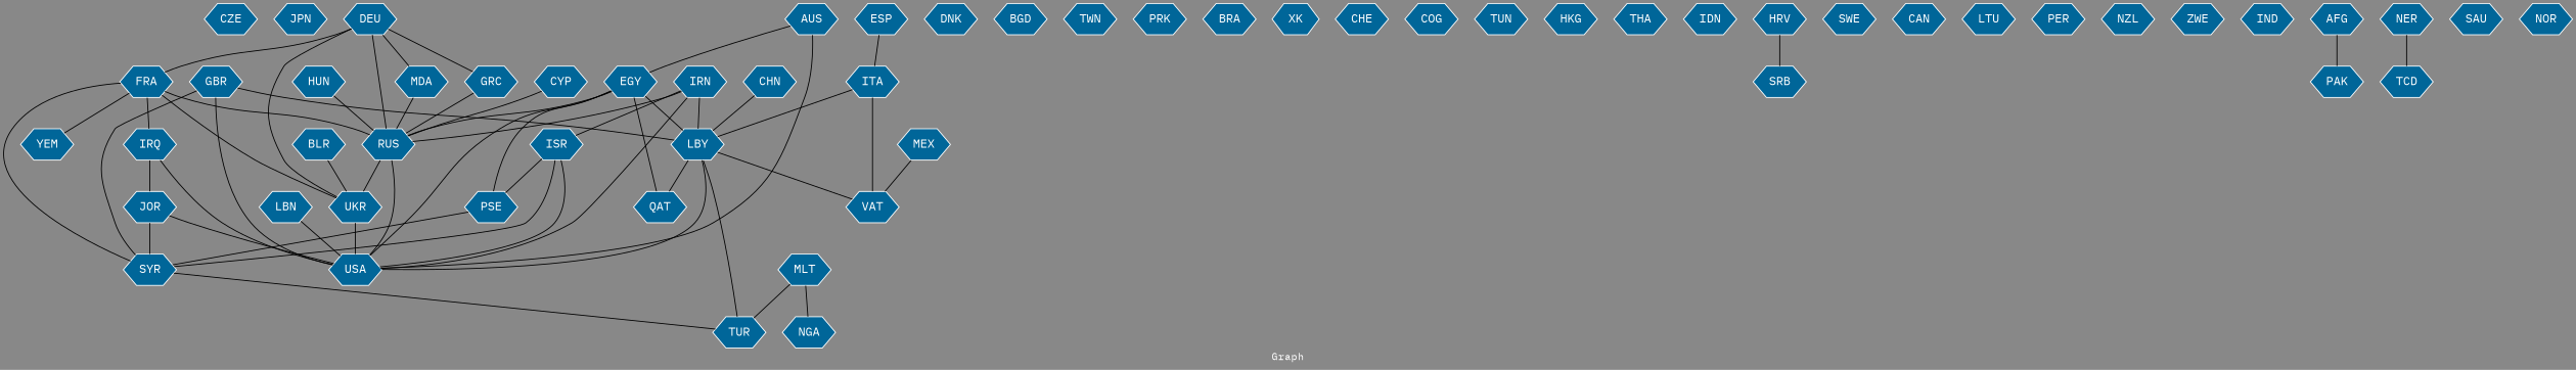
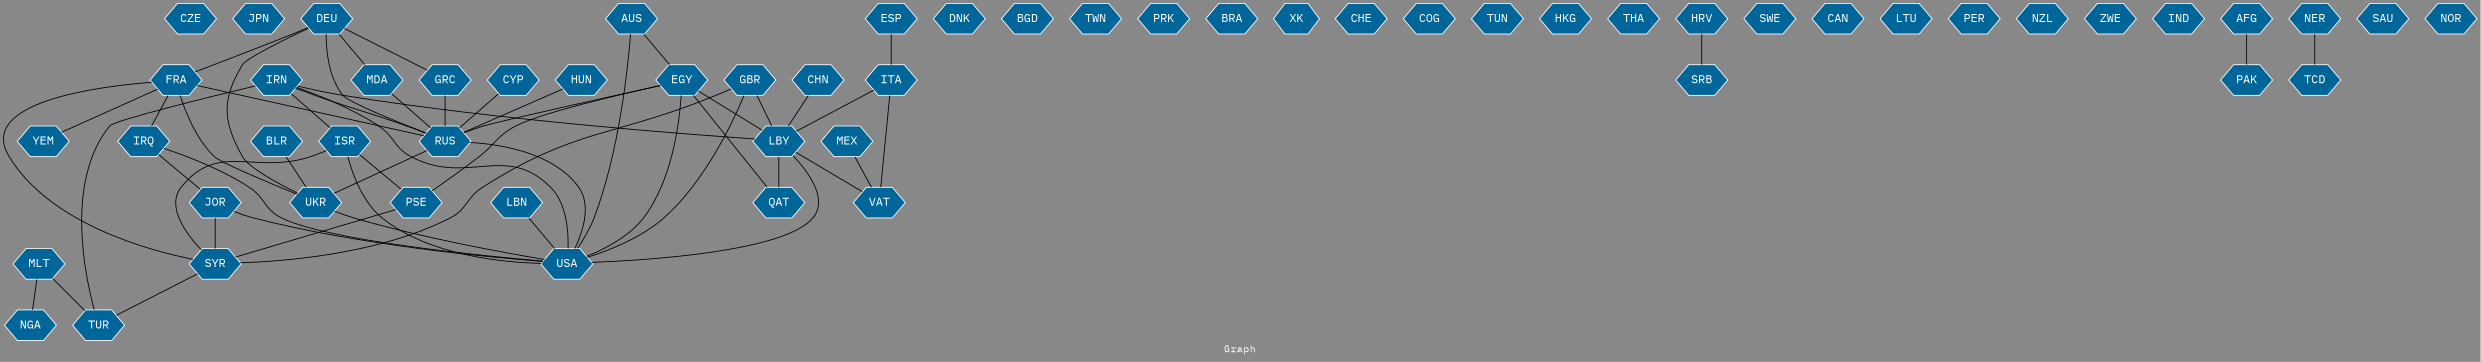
  graph {
    bgcolor="#888888"
    fontcolor=white
    fontname="IBM Plex Mono"
    fontsize=12
    label="Graph"
    node [color=white fillcolor="#006699" fontcolor=white fontname="IBM Plex Mono" shape=hexagon style=filled]
    edge [arrowhead=open color=black fontcolor=white fontname="IBM Plex Mono" fontsize=12 weight=1]
    n1 [label=CZE]
    n2 [label=JPN]
    n3 [label=GRC]
    n4 [label=RUS]
    n5 [label=UKR]
    n6 [label=USA]
    n7 [label=LBY]
    n8 [label=QAT]
    n9 [label=VAT]
    n10 [label=TUR]
    n11 [label=EGY]
    n12 [label=PSE]
    n13 [label=SYR]
    n14 [label=DNK]
    n15 [label=JOR]
    n16 [label=ISR]
    n17 [label=ESP]
    n18 [label=ITA]
    n19 [label=BGD]
    n20 [label=GBR]
    n21 [label=TWN]
    n22 [label=FRA]
    n23 [label=YEM]
    n24 [label=IRQ]
    n25 [label=CHN]
    n26 [label=AUS]
    n27 [label=DEU]
    n28 [label=MDA]
    n29 [label=PRK]
    n30 [label=BRA]
    n31 [label=XK]
    n32 [label=CHE]
    n33 [label=COG]
    n34 [label=TUN]
    n35 [label=HKG]
    n36 [label=LBN]
    n37 [label=THA]
-   n38 [label=IDN]
    n39 [label=SRB]
    n40 [label=HRV]
    n41 [label=SWE]
    n42 [label=MLT]
    n43 [label=NGA]
    n44 [label=CAN]
    n45 [label=IRN]
    n46 [label=LTU]
    n47 [label=CYP]
    n48 [label=MEX]
    n49 [label=PER]
    n50 [label=HUN]
    n51 [label=NZL]
    n52 [label=BLR]
    n53 [label=ZWE]
    n54 [label=IND]
    n55 [label=PAK]
    n56 [label=AFG]
    n57 [label=TCD]
    n58 [label=NER]
    n59 [label=SAU]
    n60 [label=NOR]
    n3 -- n4
    n4 -- n5 [weight=9]
    n4 -- n6 [weight=3]
    n5 -- n6 [weight=3]
    n7 -- n6
    n7 -- n8
    n7 -- n9
-   n7 -- n10
+   n45 -- n10
    n11 -- n4
    n11 -- n6
    n11 -- n7 [weight=6]
    n11 -- n8
    n11 -- n12 [weight=2]
    n12 -- n13
    n13 -- n10
    n15 -- n6 [weight=3]
    n15 -- n13
    n16 -- n6 [weight=2]
    n16 -- n12
    n16 -- n13
    n17 -- n18
    n18 -- n7
    n18 -- n9
    n20 -- n6 [weight=3]
    n20 -- n7
    n20 -- n13 [weight=2]
    n22 -- n4
    n22 -- n5 [weight=2]
    n22 -- n13
    n22 -- n23
    n22 -- n24
    n24 -- n6
    n24 -- n15
    n25 -- n7 [weight=2]
    n26 -- n6 [weight=2]
    n26 -- n11
    n27 -- n3 [weight=5]
    n27 -- n4 [weight=3]
    n27 -- n5 [weight=2]
    n27 -- n22 [weight=2]
    n27 -- n28
    n28 -- n4
    n36 -- n6
    n40 -- n39
    n42 -- n10
    n42 -- n43
    n45 -- n4 [weight=2]
    n45 -- n6
    n45 -- n7 [weight=2]
    n45 -- n16
    n47 -- n4 [weight=2]
    n48 -- n9
    n50 -- n4
    n52 -- n5
    n56 -- n55
    n58 -- n57
  }
